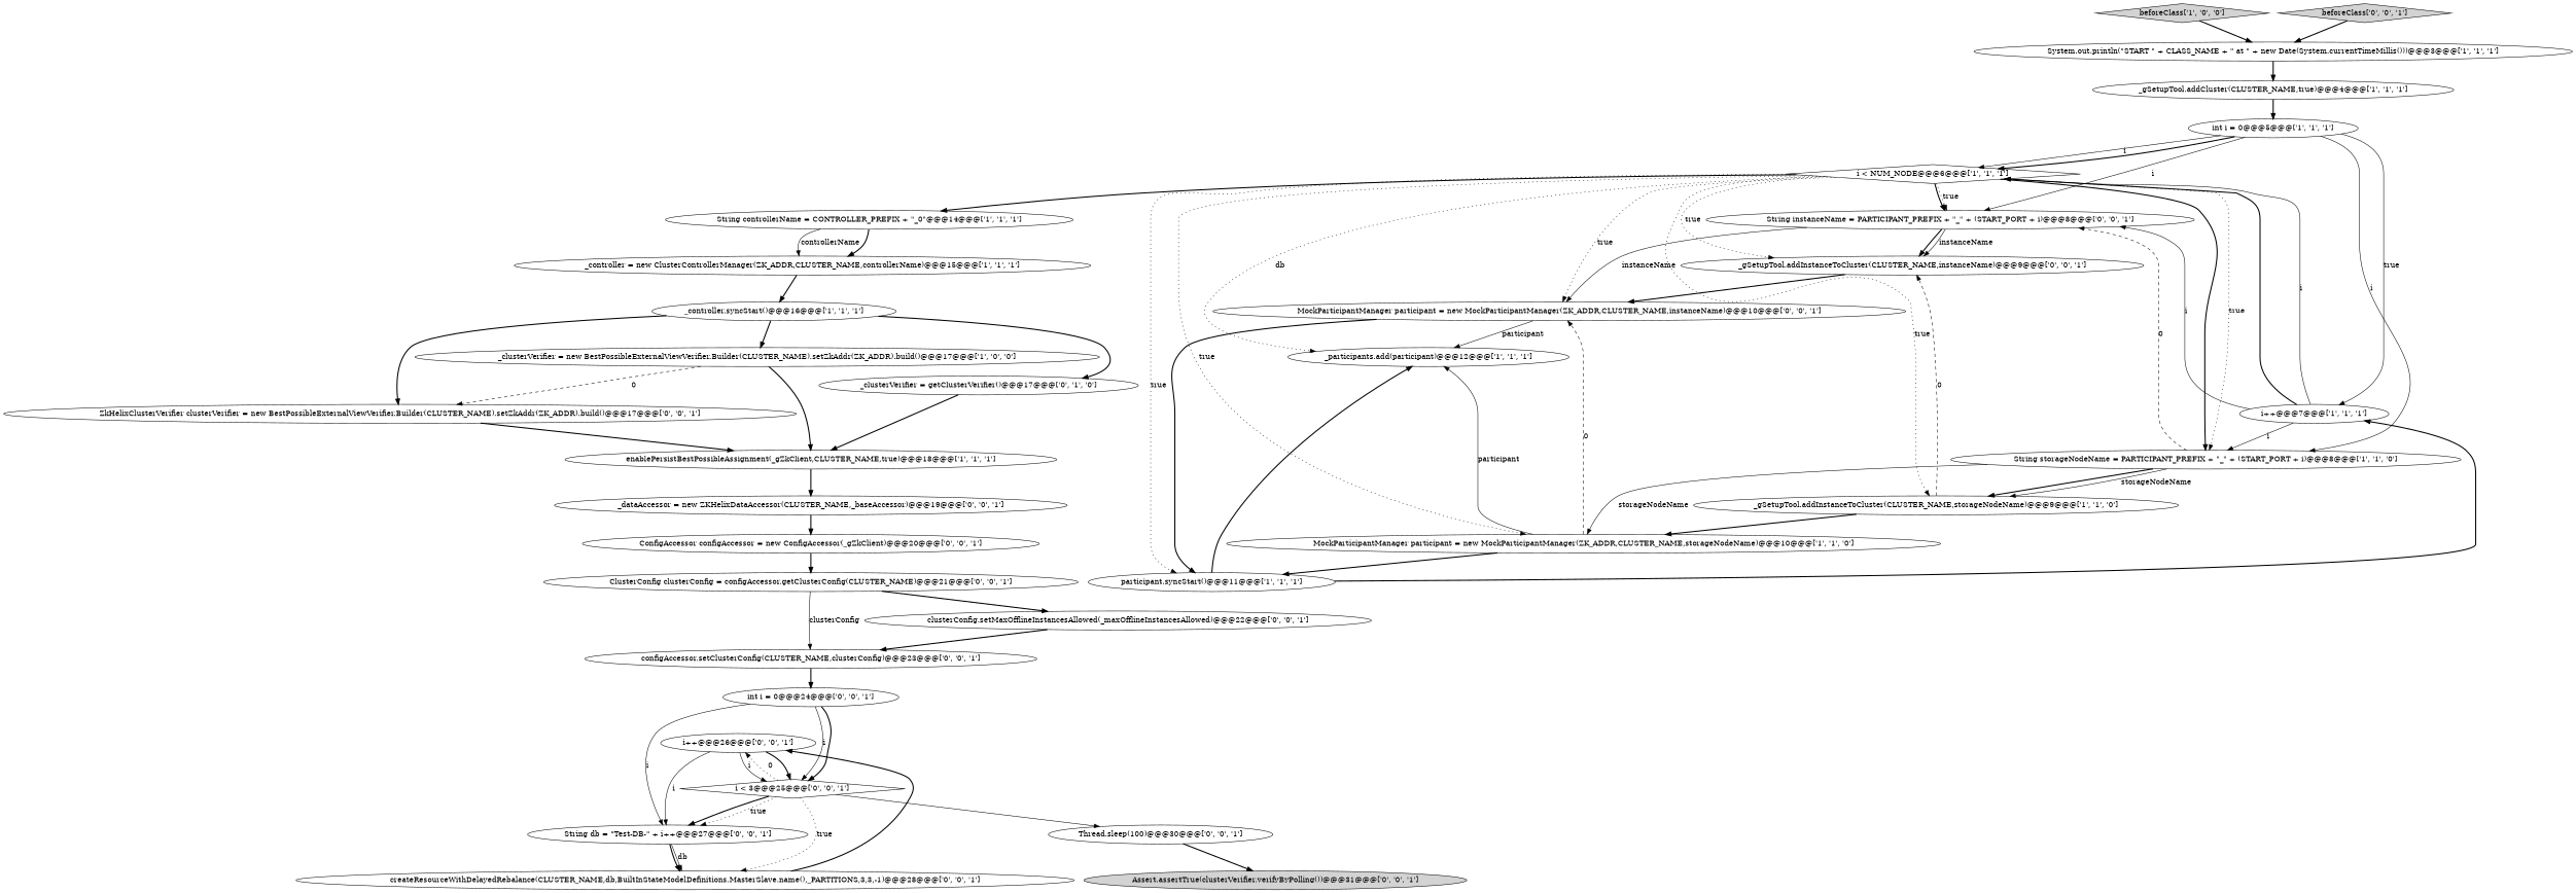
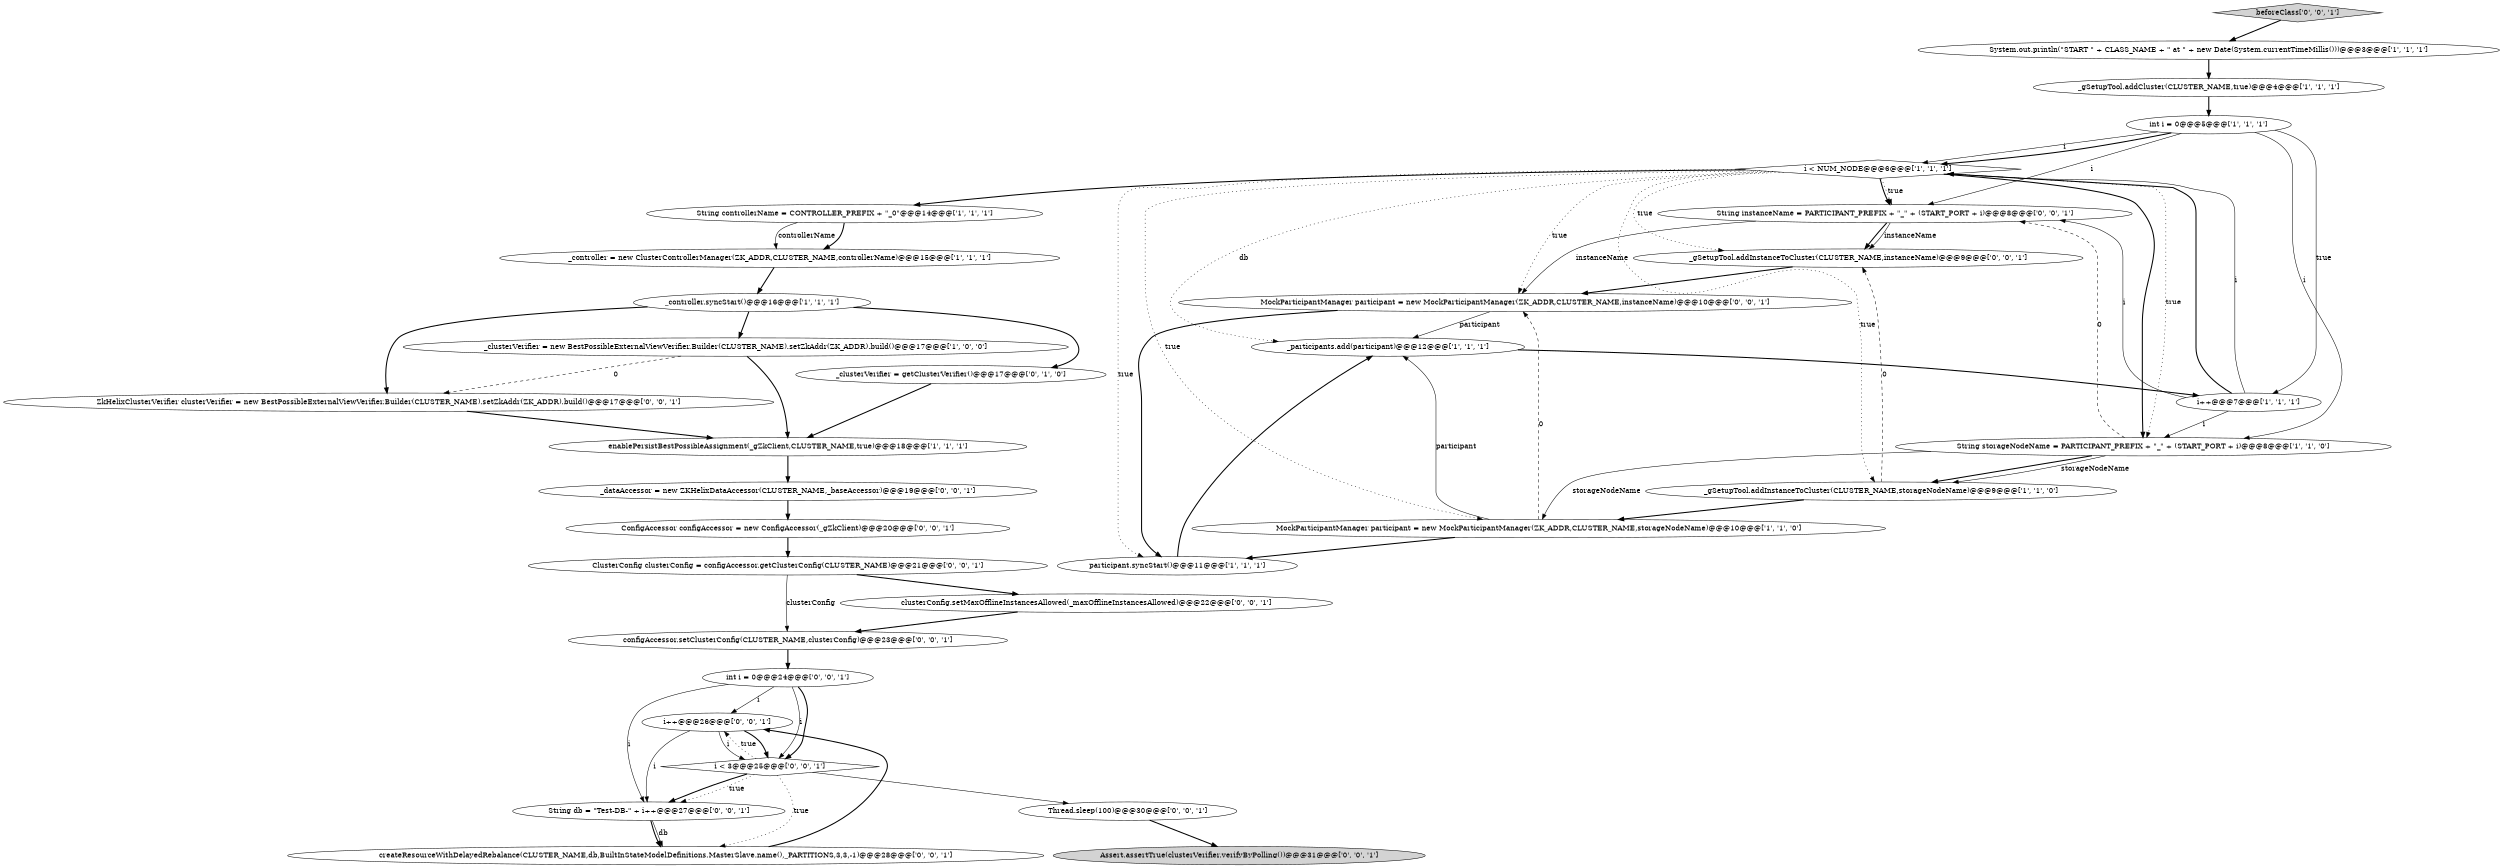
  digraph {
    node [fillcolor=white shape=ellipse style=filled]
    edge [style=bold]
    n1 [label="_controller.syncStart()@@@16@@@['1', '1', '1']"]
    n2 [label="_clusterVerifier = getClusterVerifier()@@@17@@@['0', '1', '0']"]
    n3 [label="_clusterVerifier = new BestPossibleExternalViewVerifier.Builder(CLUSTER_NAME).setZkAddr(ZK_ADDR).build()@@@17@@@['1', '0', '0']"]
    n4 [label="ZkHelixClusterVerifier clusterVerifier = new BestPossibleExternalViewVerifier.Builder(CLUSTER_NAME).setZkAddr(ZK_ADDR).build()@@@17@@@['0', '0', '1']"]
    n5 [label="enablePersistBestPossibleAssignment(_gZkClient,CLUSTER_NAME,true)@@@18@@@['1', '1', '1']"]
    n6 [label="_dataAccessor = new ZKHelixDataAccessor(CLUSTER_NAME,_baseAccessor)@@@19@@@['0', '0', '1']"]
    n7 [label="String instanceName = PARTICIPANT_PREFIX + \"_\" + (START_PORT + i)@@@8@@@['0', '0', '1']"]
    n8 [label="_gSetupTool.addInstanceToCluster(CLUSTER_NAME,instanceName)@@@9@@@['0', '0', '1']"]
    n9 [label="MockParticipantManager participant = new MockParticipantManager(ZK_ADDR,CLUSTER_NAME,instanceName)@@@10@@@['0', '0', '1']"]
    n10 [label="_participants.add(participant)@@@12@@@['1', '1', '1']"]
    n11 [label="participant.syncStart()@@@11@@@['1', '1', '1']"]
    n12 [label="i++@@@7@@@['1', '1', '1']"]
    n13 [label="String storageNodeName = PARTICIPANT_PREFIX + \"_\" + (START_PORT + i)@@@8@@@['1', '1', '0']"]
    n14 [label="i < NUM_NODE@@@6@@@['1', '1', '1']" shape=diamond]
    n15 [label="_gSetupTool.addInstanceToCluster(CLUSTER_NAME,storageNodeName)@@@9@@@['1', '1', '0']"]
    n16 [label="MockParticipantManager participant = new MockParticipantManager(ZK_ADDR,CLUSTER_NAME,storageNodeName)@@@10@@@['1', '1', '0']"]
    n17 [label="String controllerName = CONTROLLER_PREFIX + \"_0\"@@@14@@@['1', '1', '1']"]
-   n18 [fillcolor=lightgray label="beforeClass['1', '0', '0']" shape=diamond]
    n19 [label="System.out.println(\"START \" + CLASS_NAME + \" at \" + new Date(System.currentTimeMillis()))@@@3@@@['1', '1', '1']"]
    n20 [label="_gSetupTool.addCluster(CLUSTER_NAME,true)@@@4@@@['1', '1', '1']"]
    n21 [label="_controller = new ClusterControllerManager(ZK_ADDR,CLUSTER_NAME,controllerName)@@@15@@@['1', '1', '1']"]
    n22 [label="configAccessor.setClusterConfig(CLUSTER_NAME,clusterConfig)@@@23@@@['0', '0', '1']"]
    n23 [label="int i = 0@@@24@@@['0', '0', '1']"]
    n24 [label="i++@@@26@@@['0', '0', '1']"]
    n25 [label="i < 3@@@25@@@['0', '0', '1']" shape=diamond]
    n26 [label="String db = \"Test-DB-\" + i++@@@27@@@['0', '0', '1']"]
    n27 [label="ConfigAccessor configAccessor = new ConfigAccessor(_gZkClient)@@@20@@@['0', '0', '1']"]
    n28 [label="ClusterConfig clusterConfig = configAccessor.getClusterConfig(CLUSTER_NAME)@@@21@@@['0', '0', '1']"]
    n29 [label="clusterConfig.setMaxOfflineInstancesAllowed(_maxOfflineInstancesAllowed)@@@22@@@['0', '0', '1']"]
    n30 [label="createResourceWithDelayedRebalance(CLUSTER_NAME,db,BuiltInStateModelDefinitions.MasterSlave.name(),_PARTITIONS,3,3,-1)@@@28@@@['0', '0', '1']"]
    n31 [label="Thread.sleep(100)@@@30@@@['0', '0', '1']"]
    n32 [fillcolor=lightgray label="beforeClass['0', '0', '1']" shape=diamond]
    n33 [fillcolor=lightgray label="Assert.assertTrue(clusterVerifier.verifyByPolling())@@@31@@@['0', '0', '1']"]
    n34 [label="int i = 0@@@5@@@['1', '1', '1']"]
    n1 -> n2
    n1 -> n3
    n1 -> n4
    n2 -> n5
    n3 -> n4 [label=0 style=dashed]
    n3 -> n5
    n4 -> n5
    n5 -> n6
    n6 -> n27
    n7 -> n8
    n7 -> n8 [label=instanceName style=solid]
    n7 -> n9 [label=instanceName style=solid]
    n8 -> n9
    n9 -> n10 [label=participant style=solid]
    n9 -> n11
-   n11 -> n12
+   n10 -> n12
    n11 -> n10
    n12 -> n7 [label=i style=solid]
    n12 -> n13 [label=i style=solid]
    n12 -> n14
    n12 -> n14 [label=i style=solid]
    n13 -> n7 [label=0 style=dashed]
    n13 -> n15
    n13 -> n15 [label=storageNodeName style=solid]
    n13 -> n16 [label=storageNodeName style=solid]
    n14 -> n7
    n14 -> n7 [label=true style=dotted]
    n14 -> n8 [label=true style=dotted]
    n14 -> n9 [label=true style=dotted]
    n14 -> n10 [label=db style=dotted]
    n14 -> n11 [label=true style=dotted]
    n14 -> n13 [label=true style=dotted]
    n14 -> n13
    n14 -> n15 [label=true style=dotted]
    n14 -> n16 [label=true style=dotted]
    n14 -> n17
    n15 -> n8 [label=0 style=dashed]
    n15 -> n16
    n16 -> n9 [label=0 style=dashed]
    n16 -> n10 [label=participant style=solid]
    n16 -> n11
    n17 -> n21
    n17 -> n21 [label=controllerName style=solid]
-   n18 -> n19
    n19 -> n20
    n20 -> n34
    n21 -> n1
    n22 -> n23
+   n23 -> n24 [label=i style=solid]
    n23 -> n25 [label=i style=solid]
    n23 -> n25
    n23 -> n26 [label=i style=solid]
    n24 -> n25
    n24 -> n25 [label=i style=solid]
    n24 -> n26 [label=i style=solid]
-   n25 -> n24 [label=0 style=dotted]
+   n25 -> n24 [label=true style=dotted]
    n25 -> n26
    n25 -> n26 [label=true style=dotted]
    n25 -> n30 [label=true style=dotted]
    n25 -> n31 [style=solid]
    n26 -> n30 [label=db style=solid]
    n26 -> n30
    n27 -> n28
    n28 -> n22 [label=clusterConfig style=solid]
    n28 -> n29
    n29 -> n22
    n30 -> n24
    n31 -> n33
    n32 -> n19
    n34 -> n7 [label=i style=solid]
    n34 -> n12 [label=true style=solid]
    n34 -> n13 [label=i style=solid]
    n34 -> n14 [label=i style=solid]
    n34 -> n14
  }
